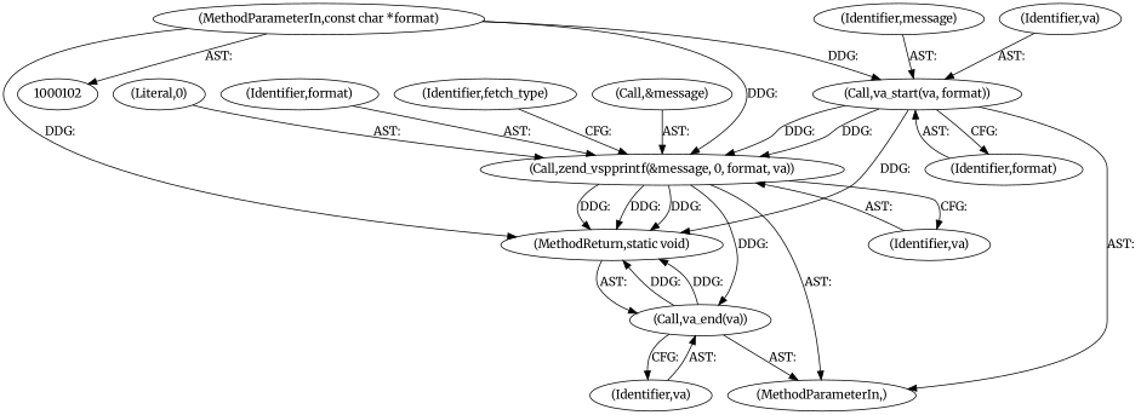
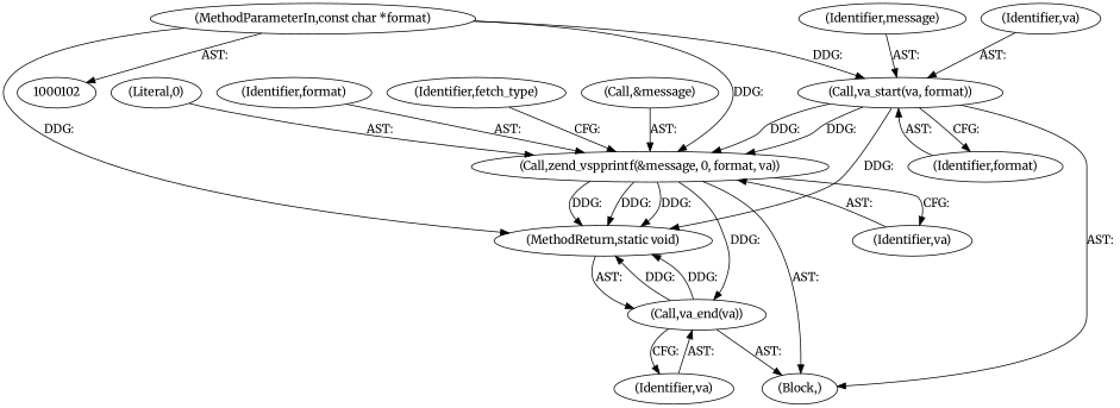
  digraph {
    fontname=Merriweather
    node [fontname=Merriweather]
    edge [fontname=Merriweather]
    n1 [label="(Call,va_start(va, format))"]
    n2 [label="(Call,zend_vspprintf(&message, 0, format, va))"]
-   n3 [label="(MethodParameterIn,)"]
+   n3 [label="(Block,)"]
    n4 [label="(MethodReturn,static void)"]
    n5 [label="(Identifier,format)"]
    n6 [label="(Call,va_end(va))"]
    n7 [label="(Identifier,va)"]
    n8 [label="(MethodParameterIn,const char *format)"]
    1000102
    n10 [label="(Identifier,va)"]
    n11 [label="(Identifier,message)"]
    n12 [label="(Literal,0)"]
    n13 [label="(Identifier,va)"]
    n14 [label="(Identifier,format)"]
    n15 [label="(Identifier,fetch_type)"]
    n16 [label="(Call,&message)"]
    n1 -> n2 [label="DDG: "]
    n1 -> n2 [label="DDG: "]
    n1 -> n3 [label="AST: "]
    n1 -> n4 [label="DDG: "]
    n1 -> n5 [label="CFG: "]
    n2 -> n3 [label="AST: "]
    n2 -> n4 [label="DDG: "]
    n2 -> n4 [label="DDG: "]
    n2 -> n4 [label="DDG: "]
    n2 -> n6 [label="DDG: "]
    n2 -> n7 [label="CFG: "]
    n4 -> n6 [label="AST: "]
    n5 -> n1 [label="AST: "]
    n6 -> n3 [label="AST: "]
    n6 -> n4 [label="DDG: "]
    n6 -> n4 [label="DDG: "]
    n6 -> n10 [label="CFG: "]
    n7 -> n2 [label="AST: "]
    n8 -> n1 [label="DDG: "]
    n8 -> n2 [label="DDG: "]
    n8 -> n4 [label="DDG: "]
    n8 -> 1000102 [label="AST: "]
    n10 -> n6 [label="AST: "]
    n11 -> n1 [label="AST: "]
    n12 -> n2 [label="AST: "]
    n13 -> n1 [label="AST: "]
    n14 -> n2 [label="AST: "]
    n15 -> n2 [label="CFG: "]
    n16 -> n2 [label="AST: "]
  }
